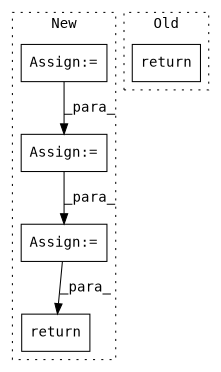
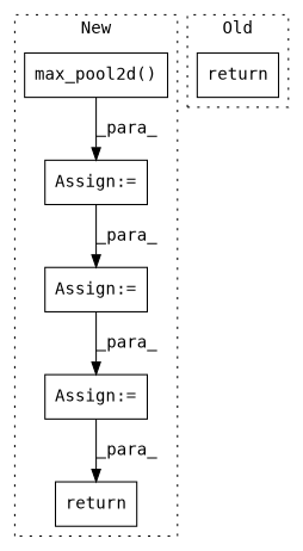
  digraph {
    fontname="DejaVu Sans Mono"
    node [a=68 l=3 shape=box fontname="DejaVu Sans Mono"]
    edge [fontname="DejaVu Sans Mono"]
+   n1 [a=75 l="13,26" label="max_pool2d()" s="2631,2647"]
    n2 [label="Assign:=" s=3166]
    n3 [label="Assign:=" s=3105]
    n4 [label="Assign:=" s=3075]
    n5 [a=93 l=7 label=return s=3193]
    n6 [a=93 l=7 label=return s=2746]
    subgraph cluster_1 {
      label=New
      style=dotted
+     n1
      n2
      n3
      n4
      n5
    }
    subgraph cluster_2 {
      label=Old
      style=dotted
      n6
    }
+   n1 -> n4 [label=_para_]
    n2 -> n5 [label=_para_]
    n3 -> n2 [label=_para_]
    n4 -> n3 [label=_para_]
  }
